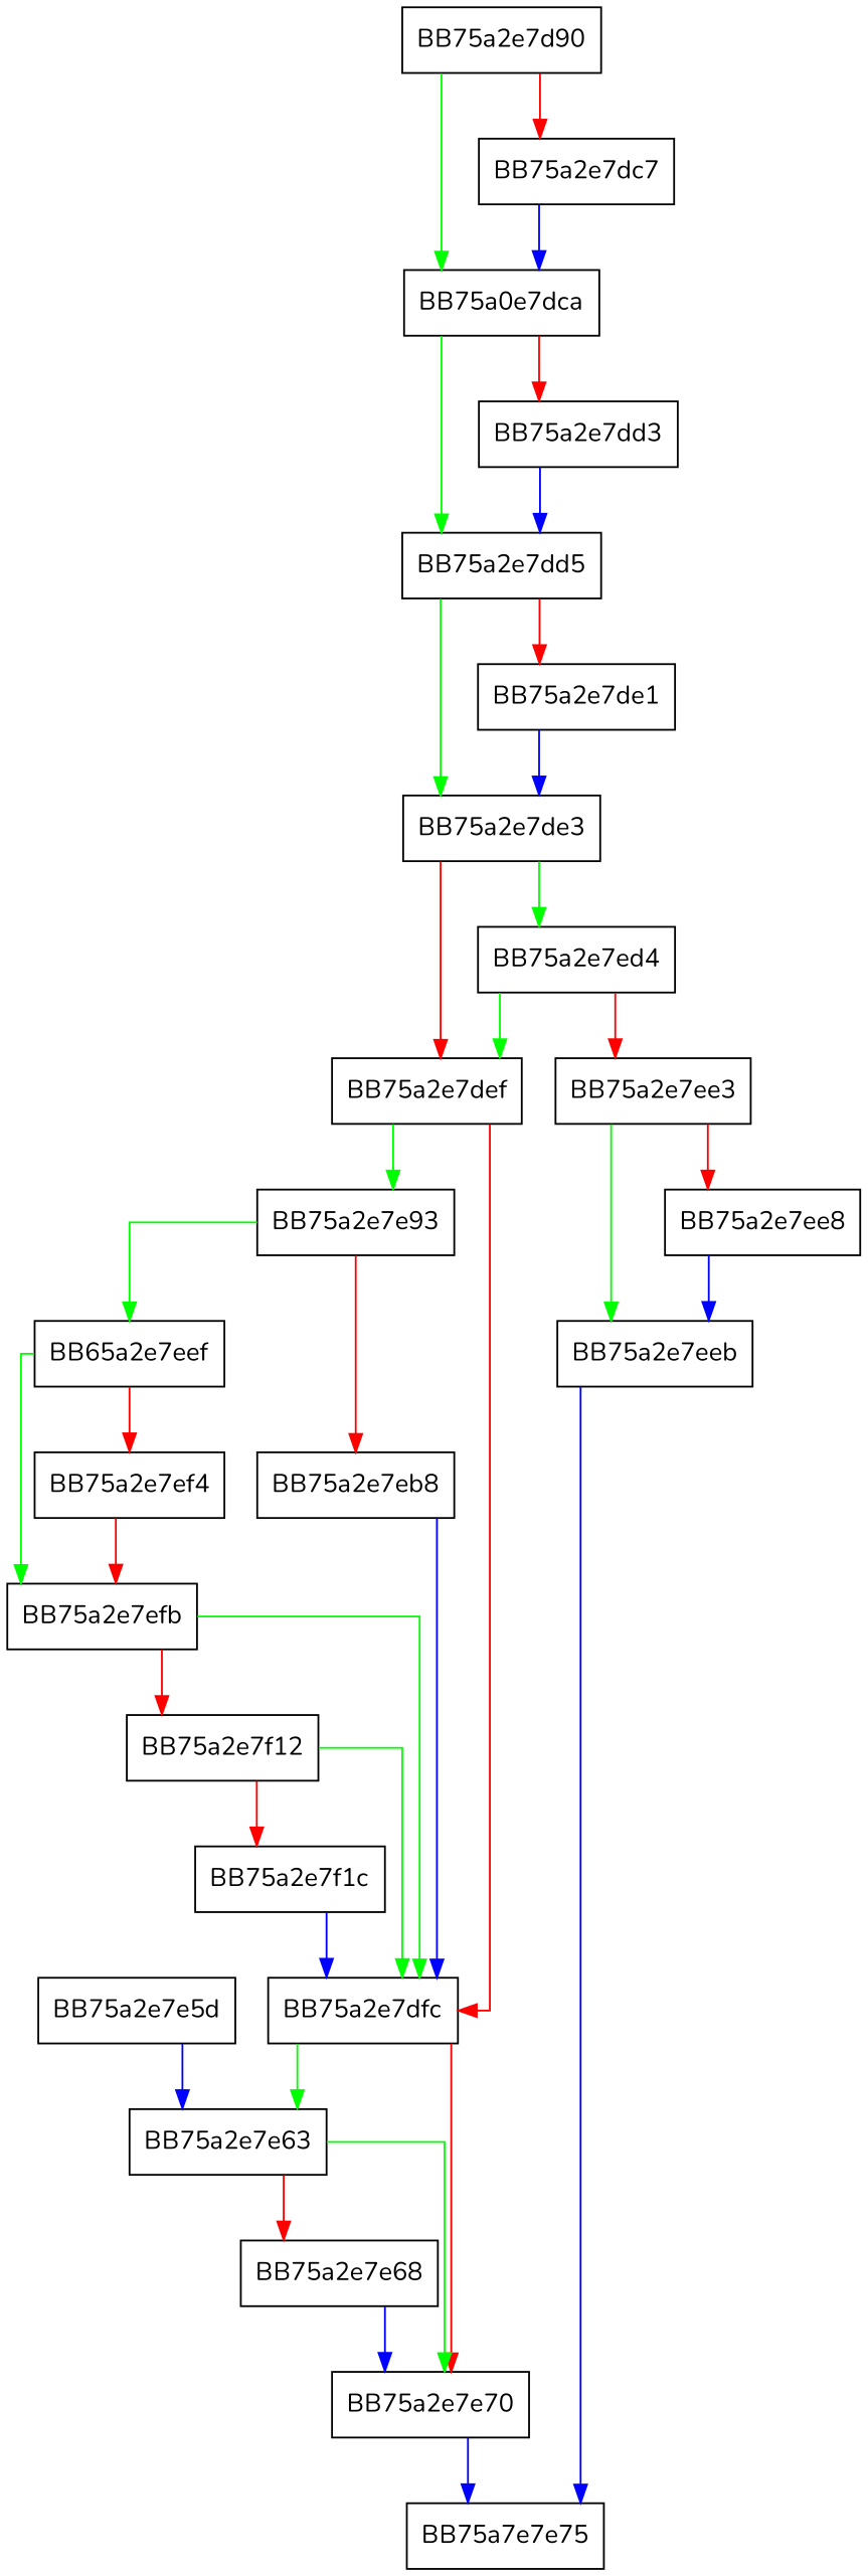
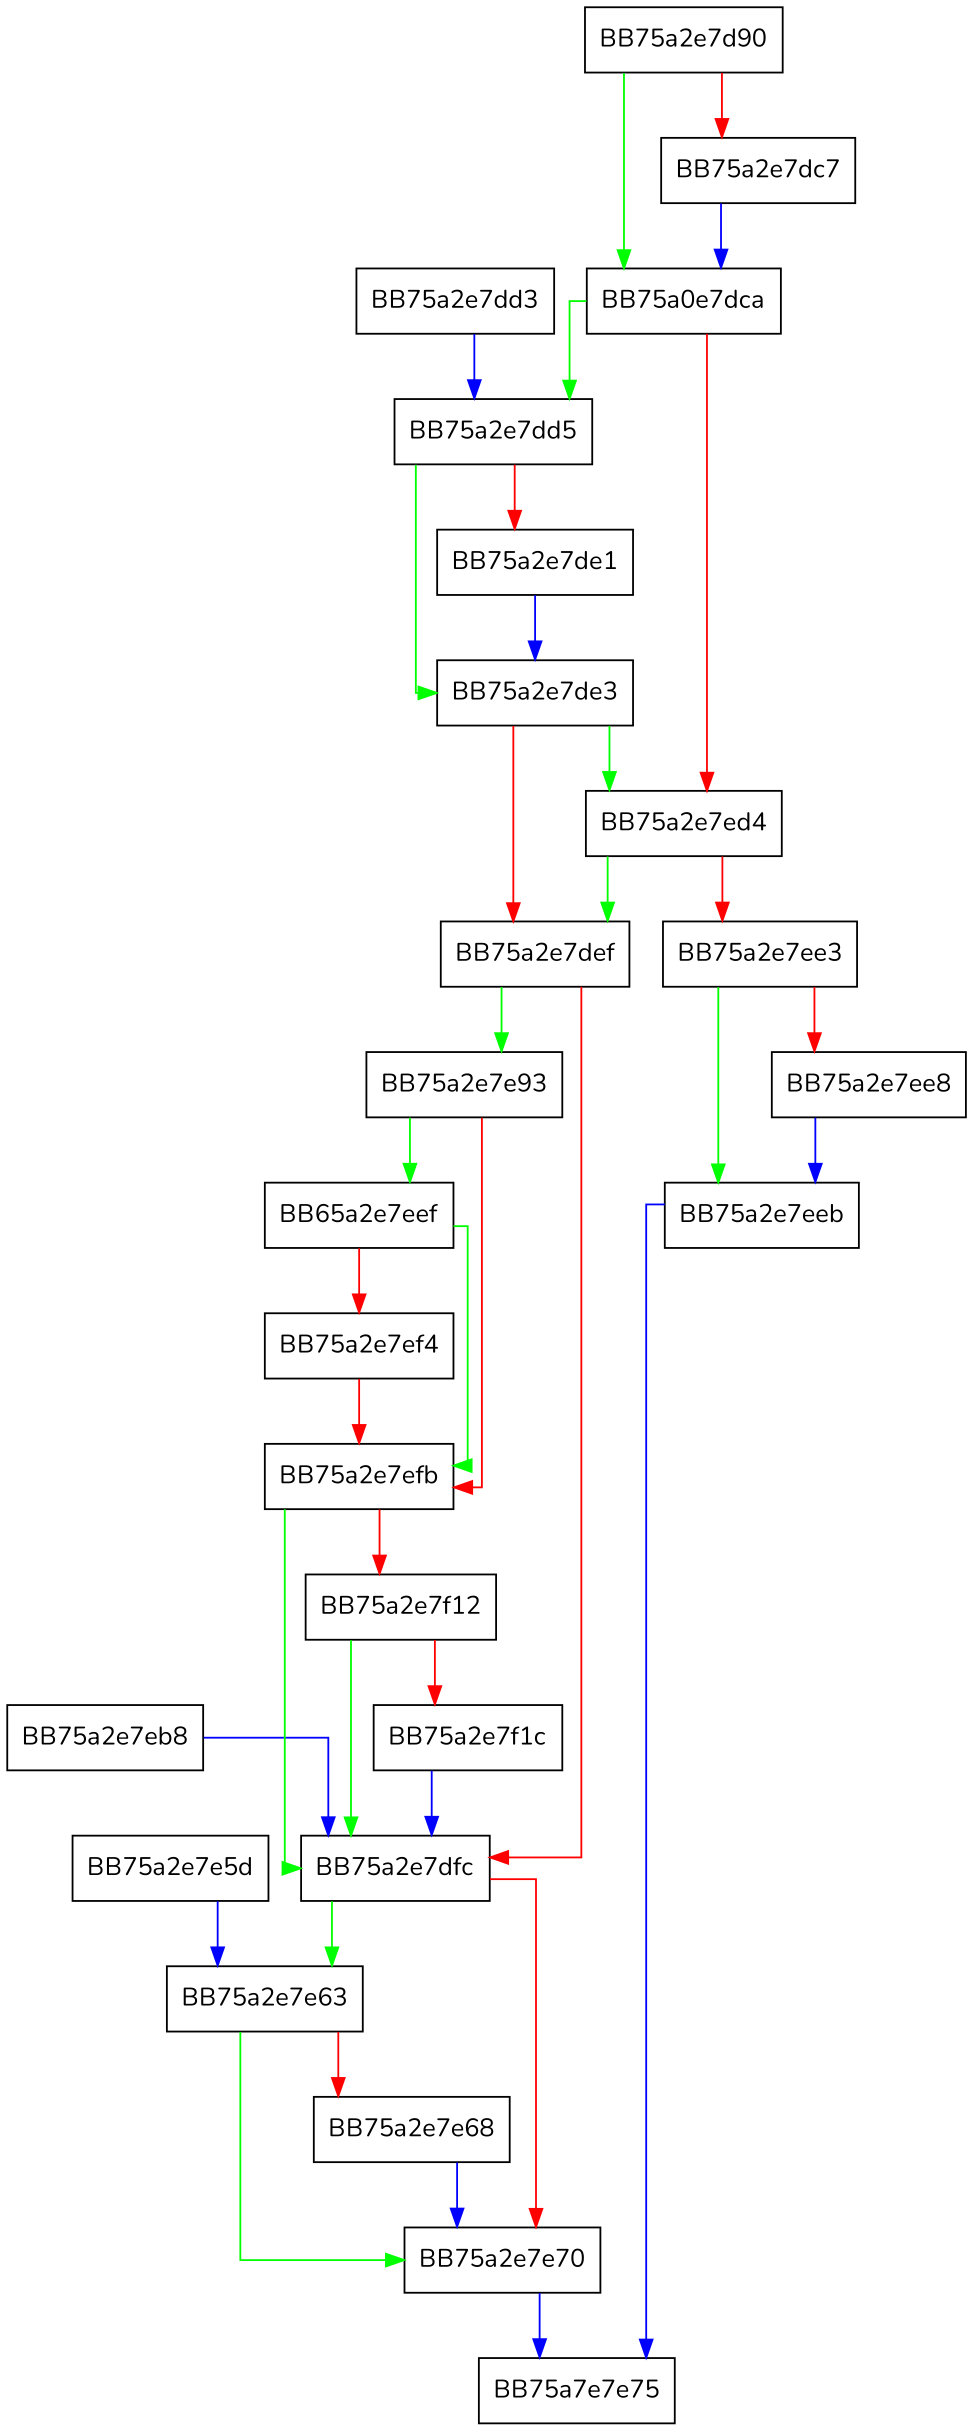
  digraph {
    fontname=Nunito
    splines=ortho
    node [fontname=Nunito shape=box]
    edge [color=red fontname=Nunito]
    n1 [label=BB75a0e7dca]
    BB75a2e7d90
    BB75a2e7dc7
    BB75a2e7dd5
    BB75a2e7dd3
    BB75a2e7de3
    BB75a2e7de1
    BB75a2e7ed4
    BB75a2e7def
    BB75a2e7ee3
    BB75a2e7e93
    BB75a2e7dfc
    BB75a2e7eeb
    BB75a2e7ee8
    n15 [label=BB65a2e7eef]
    BB75a2e7eb8
    BB75a2e7e63
    BB75a2e7e70
    BB75a2e7efb
    BB75a2e7ef4
    BB75a2e7e68
    BB75a2e7e5d
    n23 [label=BB75a7e7e75]
    BB75a2e7f12
    BB75a2e7f1c
    n1 -> BB75a2e7dd5 [color=green]
-   n1 -> BB75a2e7dd3
+   n1 -> BB75a2e7ed4
    BB75a2e7d90 -> n1 [color=green]
    BB75a2e7d90 -> BB75a2e7dc7
    BB75a2e7dc7 -> n1 [color=blue]
    BB75a2e7dd5 -> BB75a2e7de3 [color=green]
    BB75a2e7dd5 -> BB75a2e7de1
    BB75a2e7dd3 -> BB75a2e7dd5 [color=blue]
    BB75a2e7de3 -> BB75a2e7ed4 [color=green]
    BB75a2e7de3 -> BB75a2e7def
    BB75a2e7de1 -> BB75a2e7de3 [color=blue]
    BB75a2e7ed4 -> BB75a2e7def [color=green]
    BB75a2e7ed4 -> BB75a2e7ee3
    BB75a2e7def -> BB75a2e7e93 [color=green]
    BB75a2e7def -> BB75a2e7dfc
    BB75a2e7ee3 -> BB75a2e7eeb [color=green]
    BB75a2e7ee3 -> BB75a2e7ee8
    BB75a2e7e93 -> n15 [color=green]
-   BB75a2e7e93 -> BB75a2e7eb8
+   BB75a2e7e93 -> BB75a2e7efb
    BB75a2e7dfc -> BB75a2e7e63 [color=green]
    BB75a2e7dfc -> BB75a2e7e70
    BB75a2e7eeb -> n23 [color=blue]
    BB75a2e7ee8 -> BB75a2e7eeb [color=blue]
    n15 -> BB75a2e7efb [color=green]
    n15 -> BB75a2e7ef4
    BB75a2e7eb8 -> BB75a2e7dfc [color=blue]
    BB75a2e7e63 -> BB75a2e7e70 [color=green]
    BB75a2e7e63 -> BB75a2e7e68
    BB75a2e7e70 -> n23 [color=blue]
    BB75a2e7efb -> BB75a2e7dfc [color=green]
    BB75a2e7efb -> BB75a2e7f12
    BB75a2e7ef4 -> BB75a2e7efb
    BB75a2e7e68 -> BB75a2e7e70 [color=blue]
    BB75a2e7e5d -> BB75a2e7e63 [color=blue]
    BB75a2e7f12 -> BB75a2e7dfc [color=green]
    BB75a2e7f12 -> BB75a2e7f1c
    BB75a2e7f1c -> BB75a2e7dfc [color=blue]
  }
